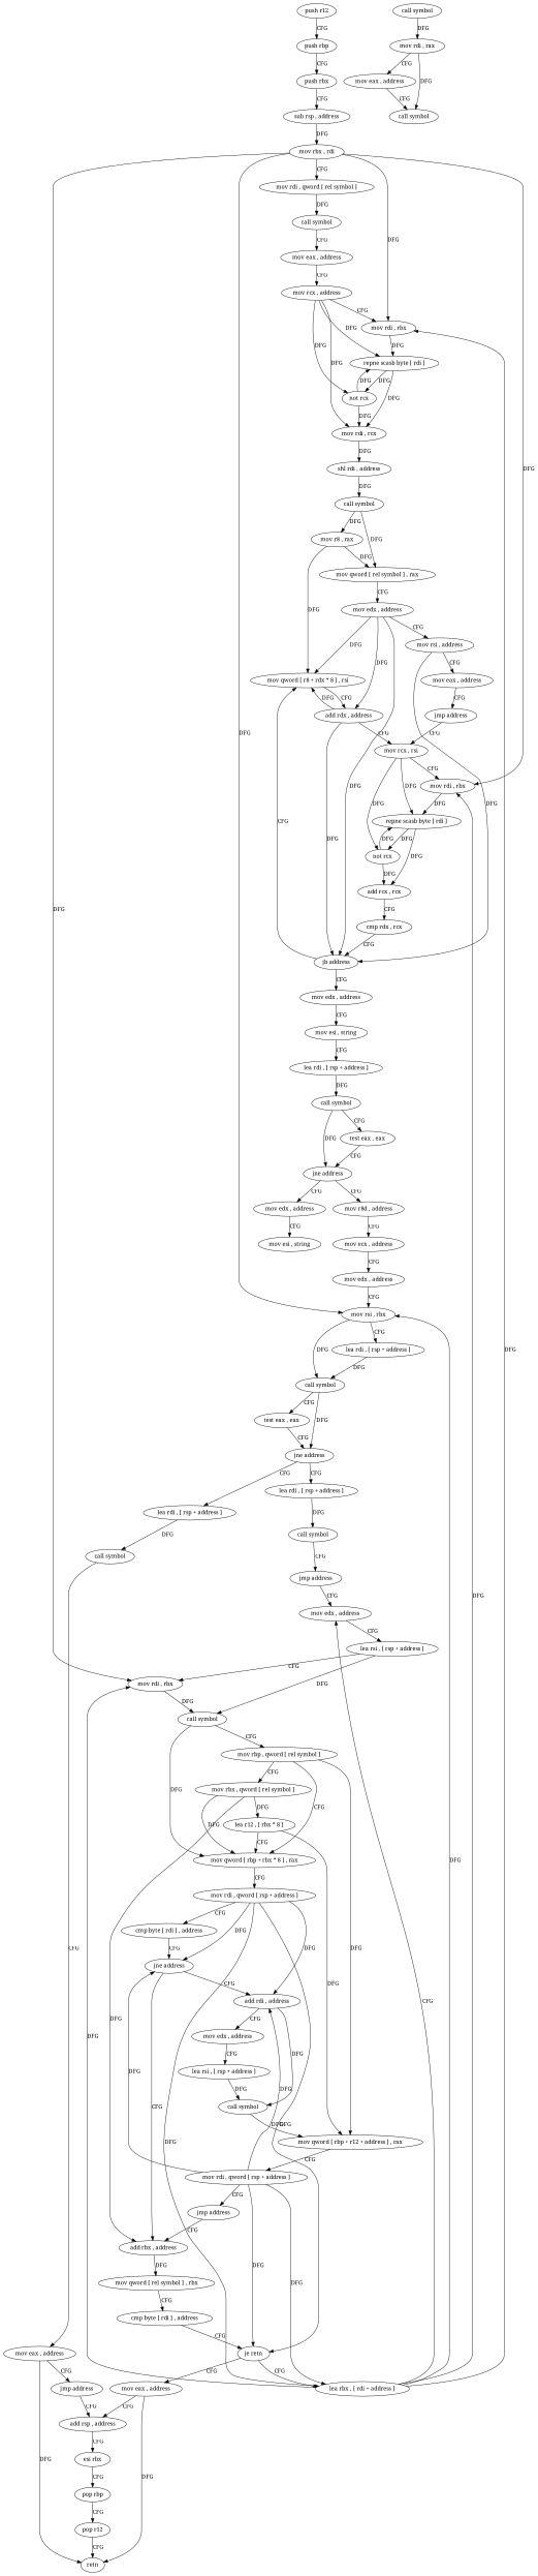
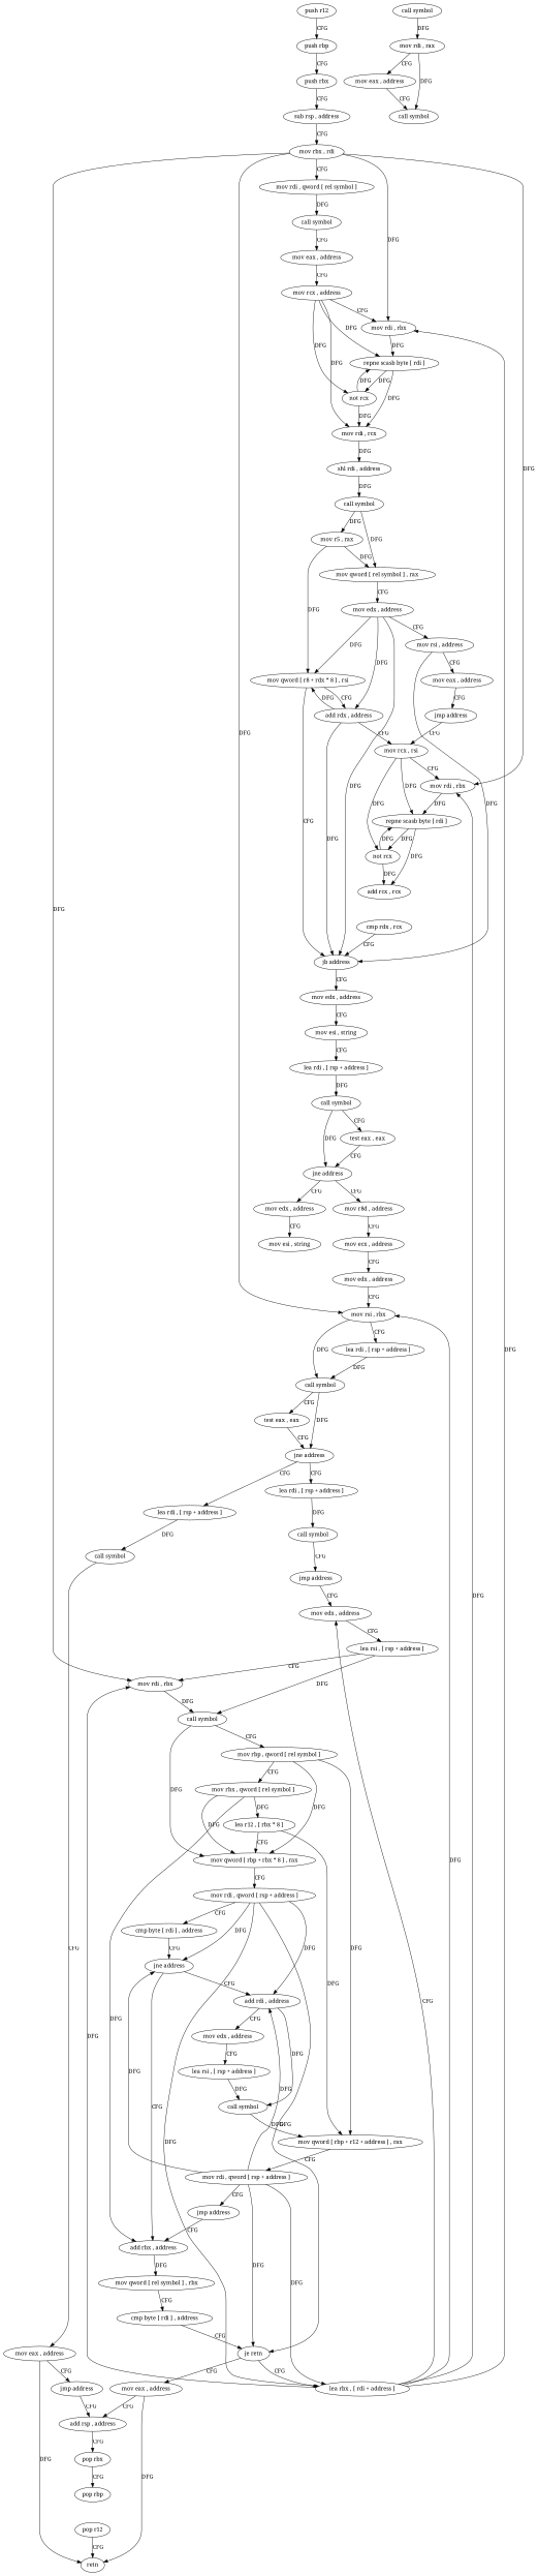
  digraph {
    fontname="Noto Serif"
    node [fontname="Noto Serif"]
    edge [fontname="Noto Serif"]
    n1 [label="push r12"]
    n2 [label="push rbp"]
    n3 [label="push rbx"]
    n4 [label="sub rsp , address"]
    n5 [label="mov rbx , rdi"]
    n6 [label="mov rdi , qword [ rel symbol ]"]
    n7 [label="mov rdi , rbx"]
    n8 [label="mov rdi , rbx"]
    n9 [label="mov rsi , rbx"]
    n10 [label="mov rdi , rbx"]
    n11 [label="call symbol"]
    n12 [label="repne scasb byte [ rdi ]"]
    n13 [label="repne scasb byte [ rdi ]"]
    n14 [label="lea rdi , [ rsp + address ]"]
    n15 [label="call symbol"]
    n16 [label="call symbol"]
    n17 [label="mov eax , address"]
    n18 [label="mov rcx , address"]
    n19 [label="not rcx"]
    n20 [label="mov rdi , rcx"]
    n21 [label="shl rdi , address"]
    n22 [label="call symbol"]
-   n23 [label="mov r8 , rax"]
+   n23 [label="mov r5 , rax"]
    n24 [label="mov qword [ rel symbol ] , rax"]
    n25 [label="mov qword [ r8 + rdx * 8 ] , rsi"]
    n26 [label="mov edx , address"]
    n27 [label="add rdx , address"]
    n28 [label="mov rsi , address"]
    n29 [label="jb address"]
    n30 [label="mov eax , address"]
    n31 [label="mov edx , address"]
    n32 [label="mov rcx , rsi"]
    n33 [label="jmp address"]
    n34 [label="not rcx"]
    n35 [label="add rcx , rcx"]
    n36 [label="cmp rdx , rcx"]
    n37 [label="mov esi , string"]
    n38 [label="lea rdi , [ rsp + address ]"]
    n39 [label="call symbol"]
    n40 [label="test eax , eax"]
    n41 [label="jne address"]
    n42 [label="mov edx , address"]
    n43 [label="mov r8d , address"]
    n44 [label="mov esi , string"]
    n45 [label="mov ecx , address"]
    n46 [label="mov edx , address"]
    n47 [label="call symbol"]
    n48 [label="mov rdi , rax"]
    n49 [label="mov eax , address"]
    n50 [label="call symbol"]
    n51 [label="test eax , eax"]
    n52 [label="jne address"]
    n53 [label="lea rdi , [ rsp + address ]"]
    n54 [label="lea rdi , [ rsp + address ]"]
    n55 [label="call symbol"]
    n56 [label="call symbol"]
    n57 [label="mov eax , address"]
    n58 [label="jmp address"]
    n59 [label="jmp address"]
    n60 [label=retn]
    n61 [label="add rsp , address"]
-   n62 [label="esi rbx"]
+   n62 [label="pop rbx"]
    n63 [label="pop rbp"]
    n64 [label="mov edx , address"]
    n65 [label="lea rsi , [ rsp + address ]"]
    n66 [label="pop r12"]
    n67 [label="mov rbp , qword [ rel symbol ]"]
    n68 [label="mov qword [ rbp + rbx * 8 ] , rax"]
    n69 [label="mov rbx , qword [ rel symbol ]"]
    n70 [label="mov qword [ rbp + r12 + address ] , rax"]
    n71 [label="mov rdi , qword [ rsp + address ]"]
    n72 [label="lea r12 , [ rbx * 8 ]"]
    n73 [label="add rbx , address"]
    n74 [label="mov rdi , qword [ rsp + address ]"]
    n75 [label="mov qword [ rel symbol ] , rbx"]
    n76 [label="cmp byte [ rdi ] , address"]
    n77 [label="jne address"]
    n78 [label="add rdi , address"]
    n79 [label="je retn"]
    n80 [label="lea rbx , [ rdi + address ]"]
    n81 [label="mov edx , address"]
    n82 [label="call symbol"]
    n83 [label="mov eax , address"]
    n84 [label="cmp byte [ rdi ] , address"]
    n85 [label="lea rsi , [ rsp + address ]"]
    n86 [label="jmp address"]
    n1 -> n2 [label=CFG]
    n2 -> n3 [label=CFG]
    n3 -> n4 [label=CFG]
-   n4 -> n5 [label=DFG]
+   n4 -> n5 [label=CFG]
    n5 -> n6 [label=CFG]
    n5 -> n7 [label=DFG]
    n5 -> n8 [label=DFG]
    n5 -> n9 [label=DFG]
    n5 -> n10 [label=DFG]
    n6 -> n11 [label=DFG]
    n7 -> n12 [label=DFG]
    n8 -> n13 [label=DFG]
    n9 -> n14 [label=CFG]
    n9 -> n15 [label=DFG]
    n10 -> n16 [label=DFG]
    n11 -> n17 [label=CFG]
    n12 -> n19 [label=DFG]
    n12 -> n20 [label=DFG]
    n13 -> n34 [label=DFG]
    n13 -> n35 [label=DFG]
    n14 -> n15 [label=DFG]
    n15 -> n51 [label=CFG]
    n15 -> n52 [label=DFG]
    n16 -> n67 [label=CFG]
    n16 -> n68 [label=DFG]
    n17 -> n18 [label=CFG]
    n18 -> n7 [label=CFG]
    n18 -> n12 [label=DFG]
    n18 -> n19 [label=DFG]
    n18 -> n20 [label=DFG]
    n19 -> n12 [label=DFG]
    n19 -> n20 [label=DFG]
    n20 -> n21 [label=DFG]
    n21 -> n22 [label=DFG]
    n22 -> n23 [label=DFG]
    n22 -> n24 [label=DFG]
    n23 -> n24 [label=DFG]
    n23 -> n25 [label=DFG]
    n24 -> n26 [label=CFG]
    n25 -> n27 [label=CFG]
    n26 -> n25 [label=DFG]
    n26 -> n27 [label=DFG]
    n26 -> n28 [label=CFG]
    n26 -> n29 [label=DFG]
    n27 -> n25 [label=DFG]
    n27 -> n29 [label=DFG]
    n27 -> n32 [label=CFG]
    n28 -> n29 [label=DFG]
    n28 -> n30 [label=CFG]
-   n29 -> n25 [label=CFG]
+   n25 -> n29 [label=CFG]
    n29 -> n31 [label=CFG]
    n30 -> n33 [label=CFG]
    n31 -> n37 [label=CFG]
    n32 -> n8 [label=CFG]
    n32 -> n13 [label=DFG]
    n32 -> n34 [label=DFG]
    n33 -> n32 [label=CFG]
    n34 -> n13 [label=DFG]
    n34 -> n35 [label=DFG]
-   n35 -> n36 [label=CFG]
    n36 -> n29 [label=CFG]
    n37 -> n38 [label=CFG]
    n38 -> n39 [label=DFG]
    n39 -> n40 [label=CFG]
    n39 -> n41 [label=DFG]
    n40 -> n41 [label=CFG]
    n41 -> n42 [label=CFG]
    n41 -> n43 [label=CFG]
    n42 -> n44 [label=CFG]
    n43 -> n45 [label=CFG]
    n45 -> n46 [label=CFG]
    n46 -> n9 [label=CFG]
    n47 -> n48 [label=DFG]
    n48 -> n49 [label=CFG]
    n48 -> n50 [label=DFG]
    n49 -> n50 [label=CFG]
    n51 -> n52 [label=CFG]
    n52 -> n53 [label=CFG]
    n52 -> n54 [label=CFG]
    n53 -> n55 [label=DFG]
    n54 -> n56 [label=DFG]
    n55 -> n57 [label=CFG]
    n56 -> n58 [label=CFG]
    n57 -> n59 [label=CFG]
    n57 -> n60 [label=DFG]
    n58 -> n64 [label=CFG]
    n59 -> n61 [label=CFG]
    n61 -> n62 [label=CFG]
    n62 -> n63 [label=CFG]
-   n63 -> n66 [label=CFG]
    n64 -> n65 [label=CFG]
    n65 -> n10 [label=CFG]
    n65 -> n16 [label=DFG]
    n66 -> n60 [label=CFG]
-   n67 -> n68 [label=CFG]
+   n67 -> n68 [label=DFG]
    n67 -> n69 [label=CFG]
    n67 -> n70 [label=DFG]
    n68 -> n71 [label=CFG]
    n69 -> n68 [label=DFG]
    n69 -> n72 [label=DFG]
    n69 -> n73 [label=DFG]
    n70 -> n74 [label=CFG]
    n71 -> n76 [label=CFG]
    n71 -> n77 [label=DFG]
    n71 -> n78 [label=DFG]
    n71 -> n79 [label=DFG]
    n71 -> n80 [label=DFG]
    n72 -> n68 [label=CFG]
    n72 -> n70 [label=DFG]
    n73 -> n75 [label=DFG]
    n74 -> n77 [label=DFG]
    n74 -> n78 [label=DFG]
    n74 -> n79 [label=DFG]
    n74 -> n80 [label=DFG]
    n74 -> n86 [label=CFG]
    n75 -> n84 [label=CFG]
    n76 -> n77 [label=CFG]
    n77 -> n73 [label=CFG]
    n77 -> n78 [label=CFG]
    n78 -> n81 [label=CFG]
    n78 -> n82 [label=DFG]
    n79 -> n80 [label=CFG]
    n79 -> n83 [label=CFG]
    n80 -> n7 [label=DFG]
    n80 -> n8 [label=DFG]
    n80 -> n9 [label=DFG]
    n80 -> n10 [label=DFG]
    n80 -> n64 [label=CFG]
    n81 -> n85 [label=CFG]
    n82 -> n70 [label=DFG]
    n83 -> n60 [label=DFG]
    n83 -> n61 [label=CFG]
    n84 -> n79 [label=CFG]
    n85 -> n82 [label=DFG]
    n86 -> n73 [label=CFG]
  }
